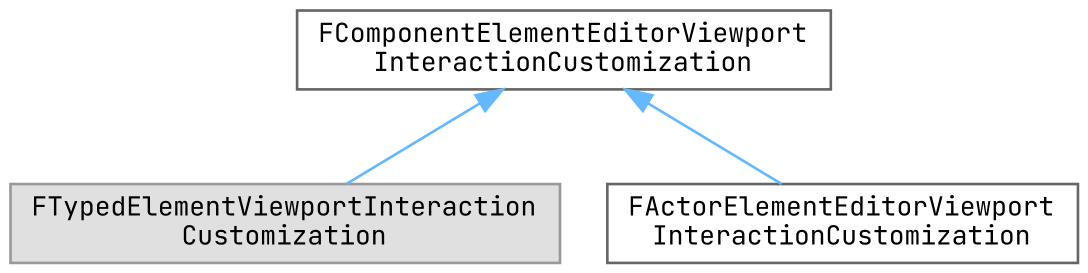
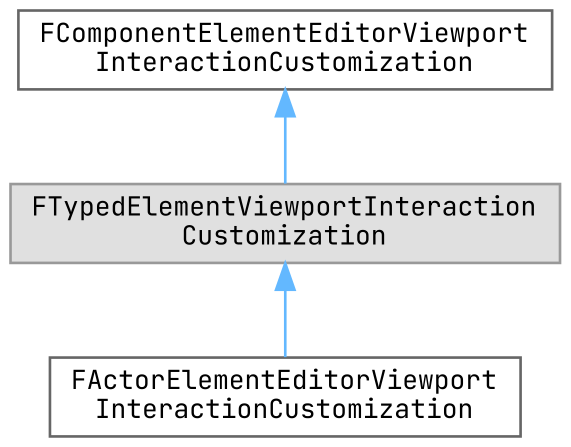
  digraph {
    fontname="JetBrains Mono"
    rankdir=TB
    node [color=grey40 fillcolor=white fontname="JetBrains Mono" fontsize=10 shape=box style=filled]
    edge [color=steelblue1 dir=back fontname="JetBrains Mono" fontsize=10 labelfontname=Helvetica labelfontsize=10 style=solid]
    n1 [color=grey60 fillcolor="#E0E0E0" height=0.2 label="FTypedElementViewportInteraction\lCustomization" width=0.4]
    n2 [height=0.2 label="FActorElementEditorViewport\lInteractionCustomization" width=0.4]
    n3 [height=0.2 label="FComponentElementEditorViewport\lInteractionCustomization" width=0.4]
-   n3 -> n2
+   n1 -> n2
    n3 -> n1
  }
